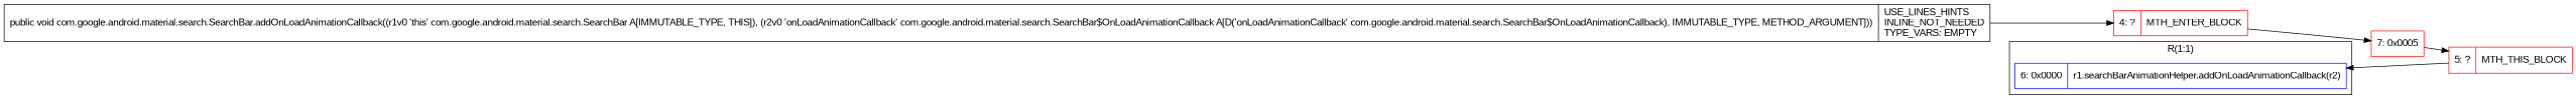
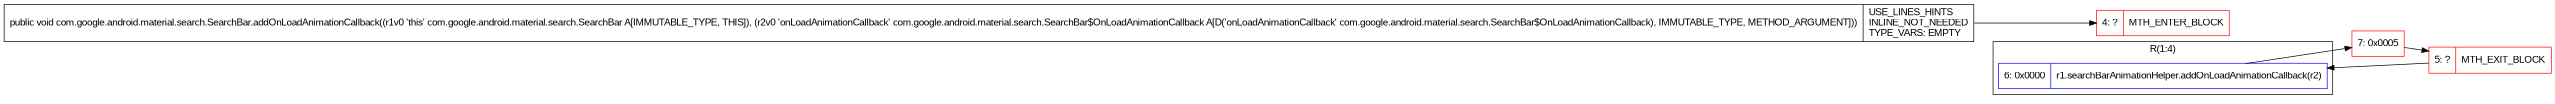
  digraph {
    fontname="Liberation Sans"
    rankdir=LR
    node [color=red fontname="Liberation Sans" shape=record]
    edge [fontname="Liberation Sans"]
    n1 [color=blue label="{6\:\ 0x0000|r1.searchBarAnimationHelper.addOnLoadAnimationCallback(r2)\l}"]
    n2 [label="{7\:\ 0x0005}"]
-   n3 [label="{5\:\ ?|MTH_THIS_BLOCK\l}"]
+   n3 [label="{5\:\ ?|MTH_EXIT_BLOCK\l}"]
    n4 [label="{4\:\ ?|MTH_ENTER_BLOCK\l}"]
    n5 [label="{public void com.google.android.material.search.SearchBar.addOnLoadAnimationCallback((r1v0 'this' com.google.android.material.search.SearchBar A[IMMUTABLE_TYPE, THIS]), (r2v0 'onLoadAnimationCallback' com.google.android.material.search.SearchBar$OnLoadAnimationCallback A[D('onLoadAnimationCallback' com.google.android.material.search.SearchBar$OnLoadAnimationCallback), IMMUTABLE_TYPE, METHOD_ARGUMENT]))  | USE_LINES_HINTS\lINLINE_NOT_NEEDED\lTYPE_VARS: EMPTY\l}" color=""]
    subgraph cluster_1 {
-     label="R(1:1)"
+     label="R(1:4)"
      n1
    }
-   n4 -> n2
+   n1 -> n2
    n2 -> n3
    n3 -> n1
    n5 -> n4
  }
